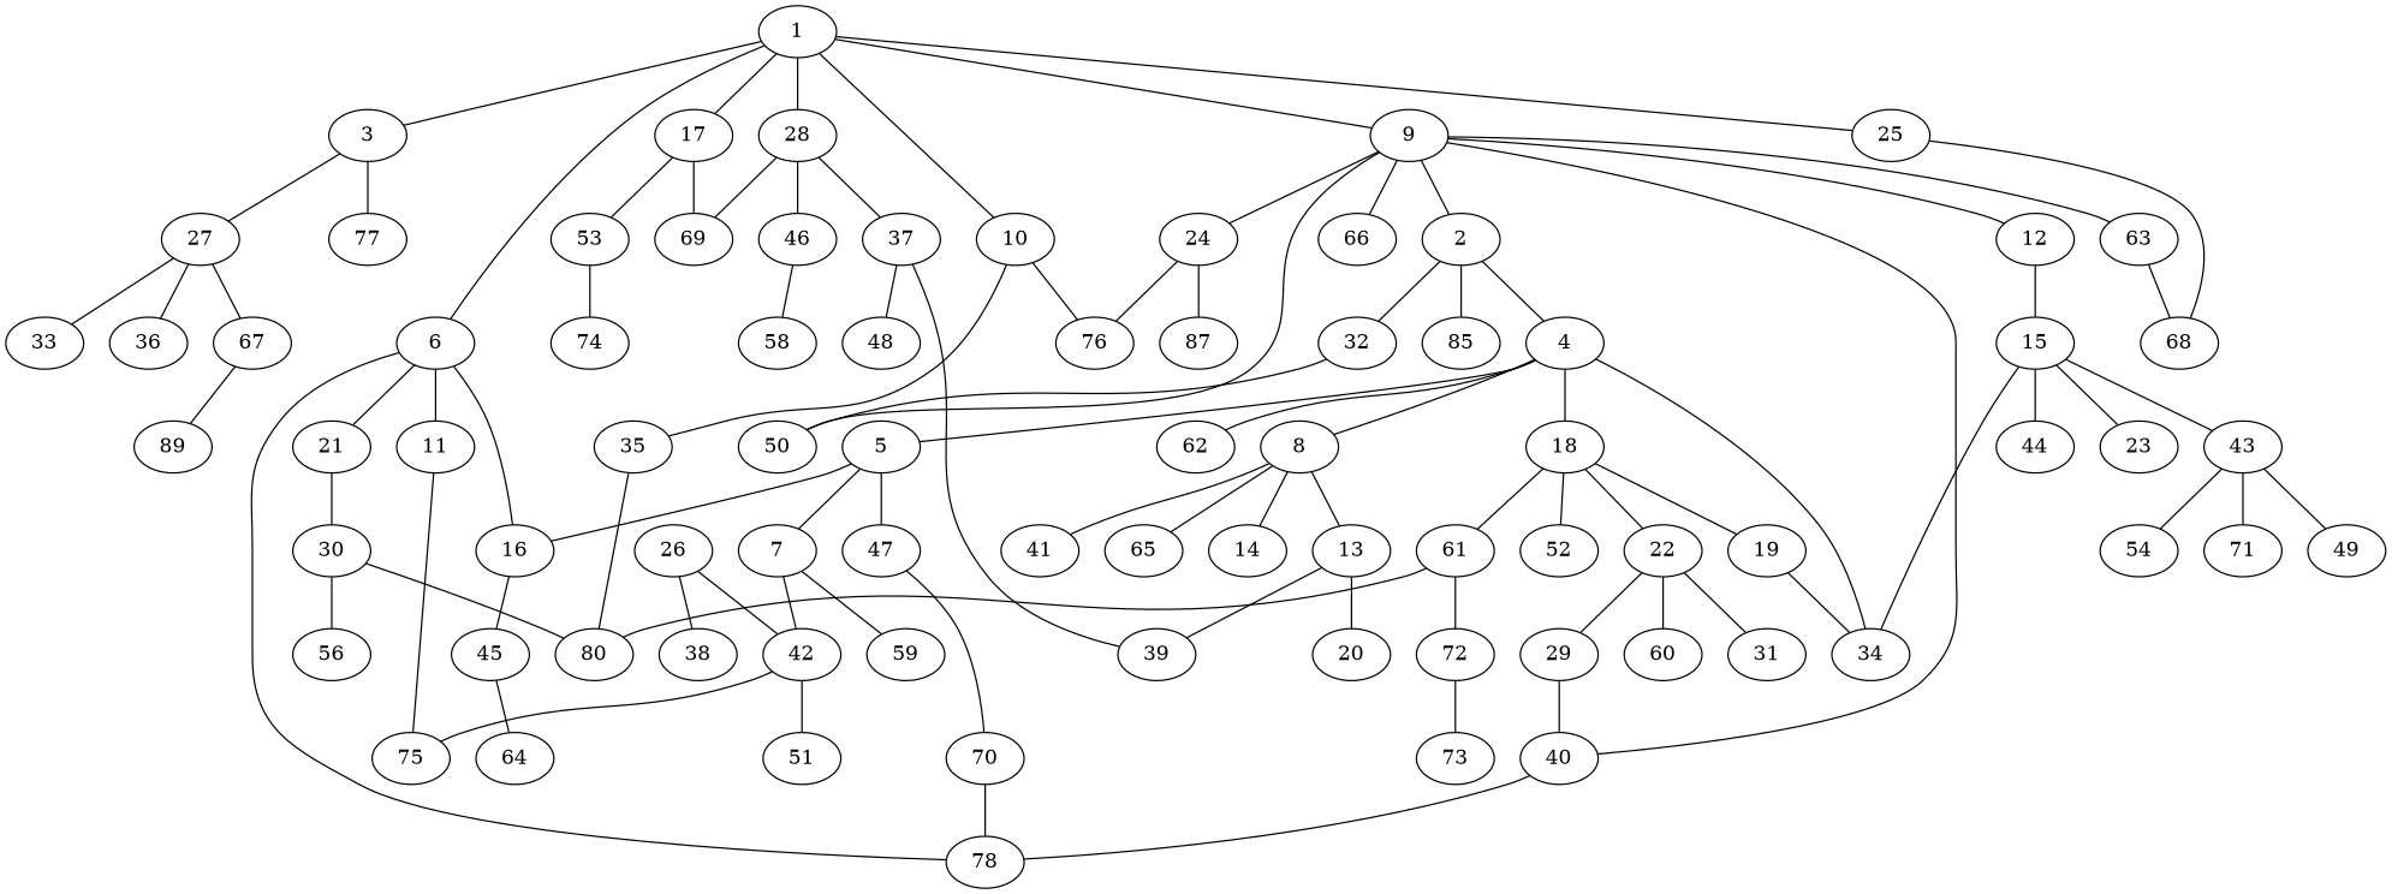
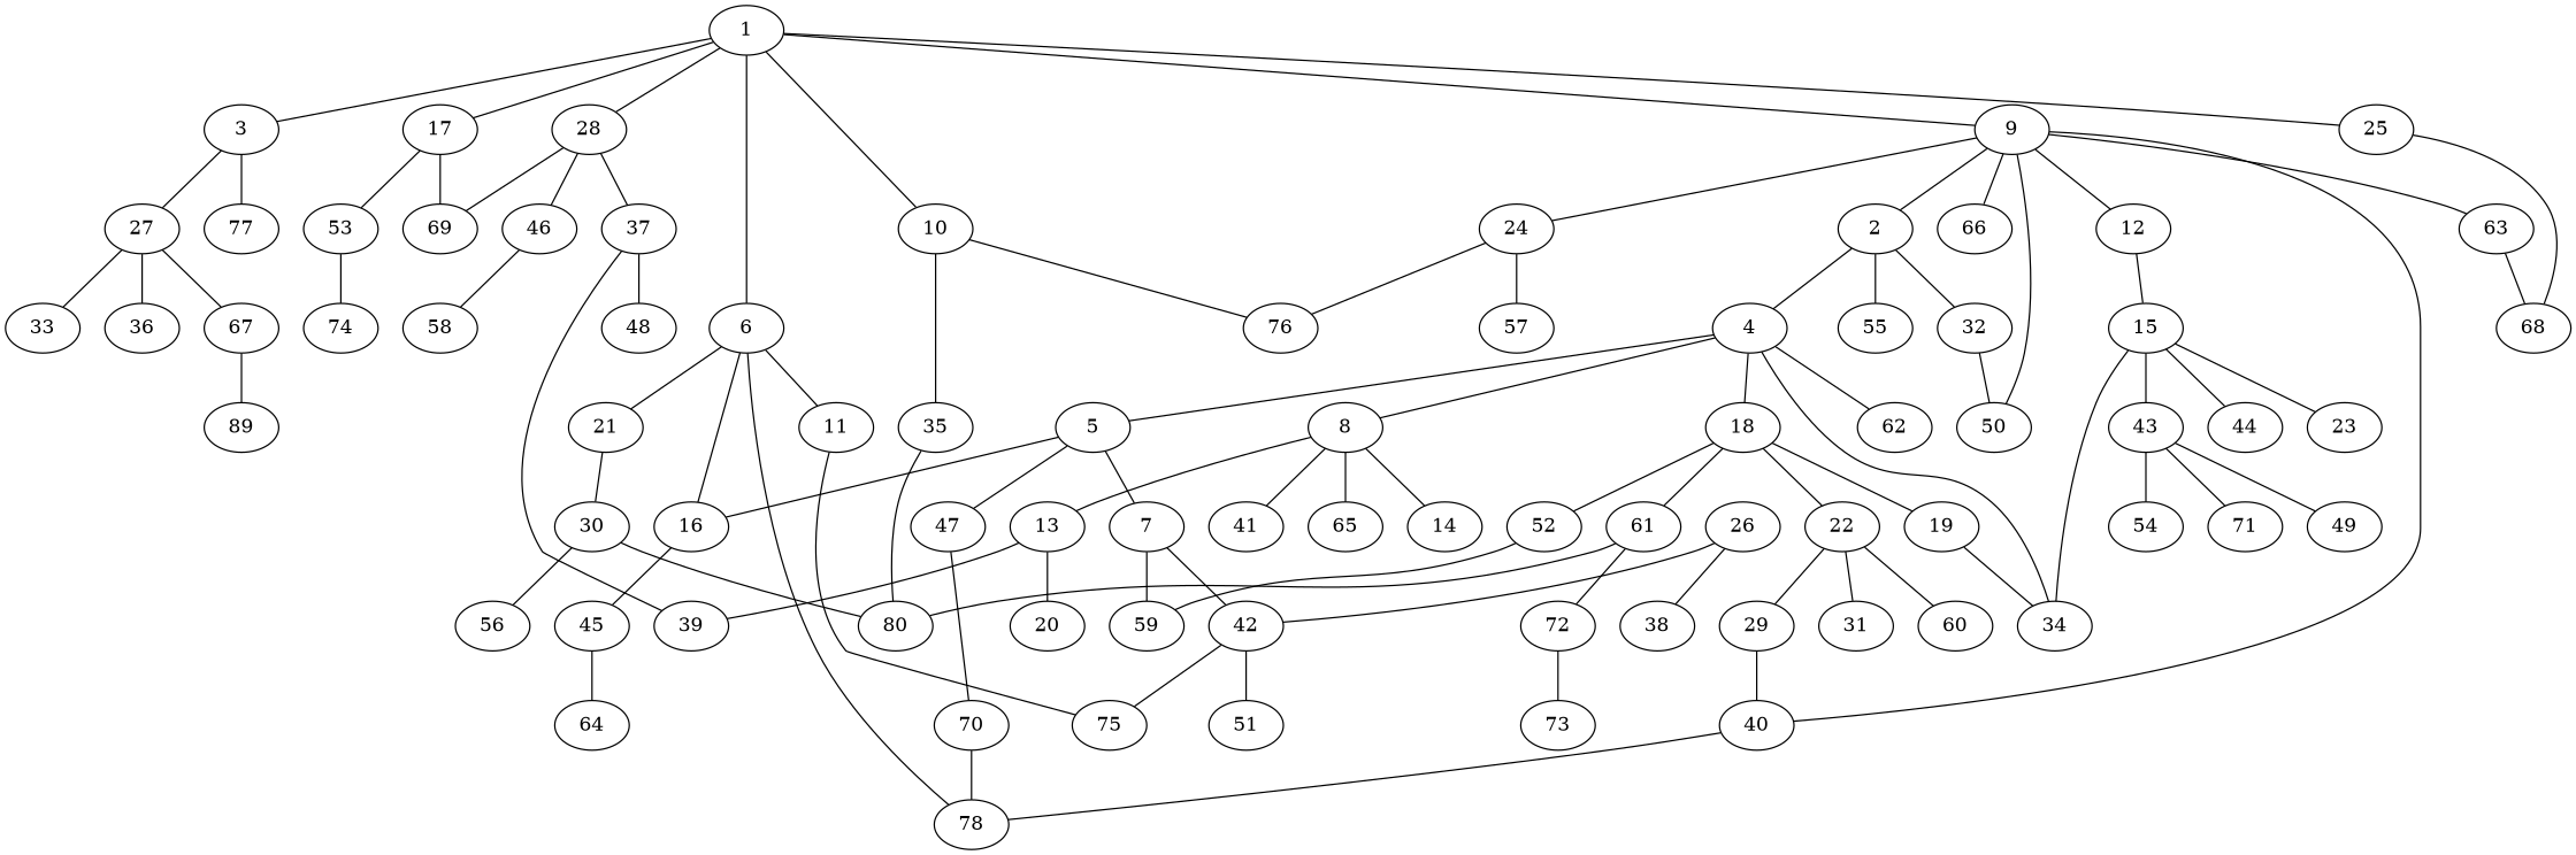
  graph {
    1
    3
    6
    9
    10
    17
    25
    28
    2
    4
    32
-   55 [label=85]
+   55
    27
    77
    16
    11
    21
    78
    12
    24
    40
    50
    63
    66
    35
    76
    53
    69
    68
    37
    46
    5
    8
    18
    34
    62
    33
    36
    67
    45
    75
    30
    15
-   57 [label=87]
+   57
    80
    74
    39
    48
    58
    7
    47
    13
    14
    41
    65
    19
    22
    52
    61
    n60 [label=89]
    59
    42
    70
    20
    29
    31
    60
    72
    26
    38
    64
    56
    51
    23
    43
    44
    49
    54
    71
    73
    1 -- 3
    1 -- 6
    1 -- 9
    1 -- 10
    1 -- 17
    1 -- 25
    1 -- 28
    3 -- 27
    3 -- 77
    6 -- 16
    6 -- 11
    6 -- 21
    6 -- 78
    9 -- 2
    9 -- 12
    9 -- 24
    9 -- 40
    9 -- 50
    9 -- 63
    9 -- 66
    10 -- 35
    10 -- 76
    17 -- 53
    17 -- 69
    25 -- 68
    28 -- 69
    28 -- 37
    28 -- 46
    2 -- 4
    2 -- 32
    2 -- 55
    4 -- 5
    4 -- 8
    4 -- 18
    4 -- 34
    4 -- 62
    32 -- 50
    27 -- 33
    27 -- 36
    27 -- 67
    16 -- 45
    11 -- 75
    21 -- 30
    12 -- 15
    24 -- 76
    24 -- 57
    40 -- 78
    63 -- 68
    35 -- 80
    53 -- 74
    37 -- 39
    37 -- 48
    46 -- 58
    5 -- 16
    5 -- 7
    5 -- 47
    8 -- 13
    8 -- 14
    8 -- 41
    8 -- 65
    18 -- 19
    18 -- 22
    18 -- 52
    18 -- 61
    67 -- n60
    45 -- 64
    30 -- 80
    30 -- 56
    15 -- 34
    15 -- 23
    15 -- 43
    15 -- 44
    7 -- 59
    7 -- 42
    47 -- 70
    13 -- 39
    13 -- 20
    19 -- 34
    22 -- 29
    22 -- 31
    22 -- 60
+   52 -- 59
    61 -- 80
    61 -- 72
    42 -- 75
    42 -- 51
    70 -- 78
    29 -- 40
    72 -- 73
    26 -- 42
    26 -- 38
    43 -- 49
    43 -- 54
    43 -- 71
  }
